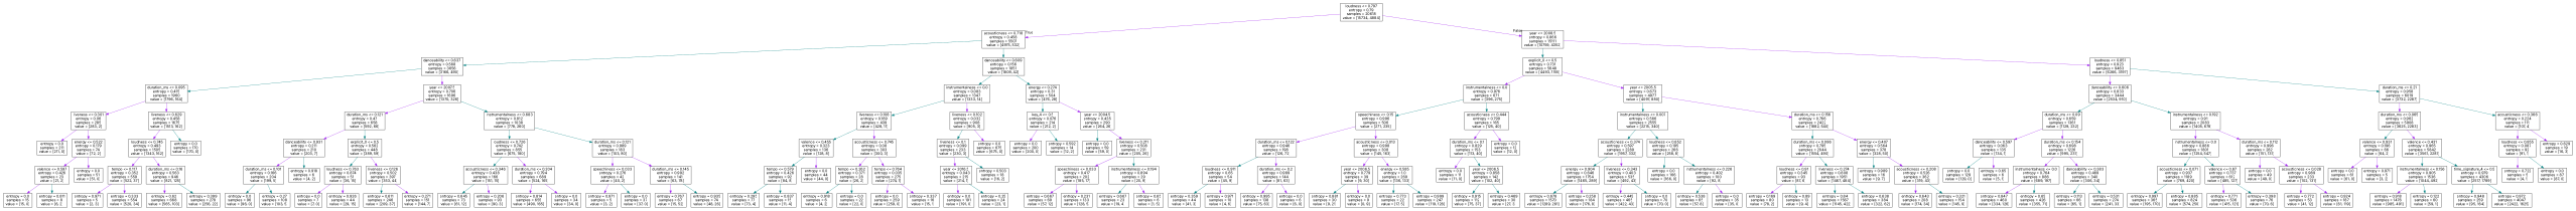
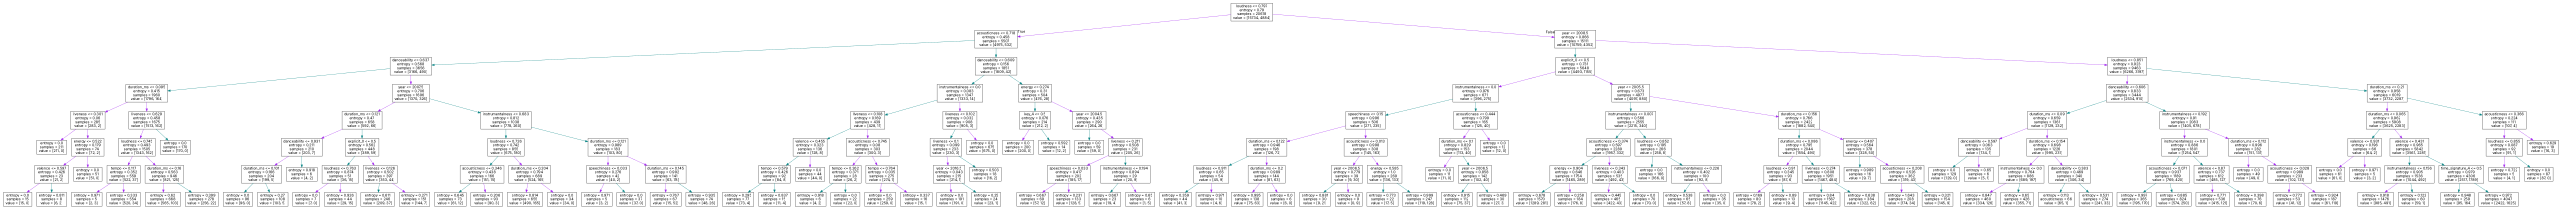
  digraph {
    fontname=Inter
    node [fontname=Inter shape=box]
    edge [color=purple fontname=Inter]
    n1 [label="loudness <= 0.797\nentropy = 0.79\nsamples = 20618\nvalue = [15734, 4884]"]
    n2 [label="acousticness <= 0.718\nentropy = 0.458\nsamples = 5507\nvalue = [4975, 532]"]
    n3 [label="year <= 2008.5\nentropy = 0.866\nsamples = 15111\nvalue = [10759, 4352]"]
    n4 [label="danceability <= 0.637\nentropy = 0.568\nsamples = 3656\nvalue = [3166, 490]"]
    n5 [label="danceability <= 0.609\nentropy = 0.156\nsamples = 1851\nvalue = [1809, 42]"]
    n6 [label="explicit_0 <= 0.5\nentropy = 0.731\nsamples = 5648\nvalue = [4493, 1155]"]
    n7 [label="loudness <= 0.851\nentropy = 0.923\nsamples = 9463\nvalue = [6266, 3197]"]
    n8 [label="duration_ms <= 0.095\nentropy = 0.415\nsamples = 1960\nvalue = [1796, 164]"]
    n9 [label="year <= 2007.5\nentropy = 0.706\nsamples = 1696\nvalue = [1370, 326]"]
    n10 [label="instrumentalness <= 0.0\nentropy = 0.083\nsamples = 1347\nvalue = [1333, 14]"]
    n11 [label="energy <= 0.274\nentropy = 0.31\nsamples = 504\nvalue = [476, 28]"]
    n12 [label="liveness <= 0.301\nentropy = 0.06\nsamples = 285\nvalue = [283, 2]"]
    n13 [label="liveness <= 0.629\nentropy = 0.458\nsamples = 1675\nvalue = [1513, 162]"]
    n14 [label="duration_ms <= 0.121\nentropy = 0.47\nsamples = 658\nvalue = [592, 66]"]
    n15 [label="instrumentalness <= 0.683\nentropy = 0.812\nsamples = 1038\nvalue = [778, 260]"]
    n16 [label="entropy = 0.0\nsamples = 211\nvalue = [211, 0]"]
    n17 [label="energy <= 0.522\nentropy = 0.179\nsamples = 74\nvalue = [72, 2]"]
    n18 [label="loudness <= 0.745\nentropy = 0.493\nsamples = 1505\nvalue = [1343, 162]"]
    n19 [label="entropy = 0.0\nsamples = 170\nvalue = [170, 0]"]
    n20 [label="valence <= 0.597\nentropy = 0.426\nsamples = 23\nvalue = [21, 2]"]
    n21 [label="entropy = 0.0\nsamples = 51\nvalue = [51, 0]"]
    n22 [label="entropy = 0.0\nsamples = 15\nvalue = [15, 0]"]
    n23 [label="entropy = 0.811\nsamples = 8\nvalue = [6, 2]"]
    n24 [label="tempo <= 0.117\nentropy = 0.352\nsamples = 559\nvalue = [522, 37]"]
    n25 [label="duration_ms <= 0.16\nentropy = 0.563\nsamples = 946\nvalue = [821, 125]"]
    n26 [label="entropy = 0.971\nsamples = 5\nvalue = [2, 3]"]
    n27 [label="entropy = 0.333\nsamples = 554\nvalue = [520, 34]"]
    n28 [label="entropy = 0.62\nsamples = 668\nvalue = [565, 103]"]
    n29 [label="entropy = 0.399\nsamples = 278\nvalue = [256, 22]"]
    n30 [label="danceability <= 0.931\nentropy = 0.211\nsamples = 210\nvalue = [203, 7]"]
    n31 [label="explicit_0 <= 0.5\nentropy = 0.562\nsamples = 448\nvalue = [389, 59]"]
    n32 [label="loudness <= 0.726\nentropy = 0.742\nsamples = 855\nvalue = [675, 180]"]
    n33 [label="duration_ms <= 0.121\nentropy = 0.989\nsamples = 183\nvalue = [103, 80]"]
    n34 [label="duration_ms <= 0.101\nentropy = 0.166\nsamples = 204\nvalue = [199, 5]"]
    n35 [label="entropy = 0.918\nsamples = 6\nvalue = [4, 2]"]
    n36 [label="loudness <= 0.763\nentropy = 0.874\nsamples = 51\nvalue = [36, 15]"]
    n37 [label="liveness <= 0.126\nentropy = 0.502\nsamples = 397\nvalue = [353, 44]"]
    n38 [label="entropy = 0.0\nsamples = 96\nvalue = [96, 0]"]
    n39 [label="entropy = 0.27\nsamples = 108\nvalue = [103, 5]"]
    n40 [label="entropy = 0.0\nsamples = 7\nvalue = [7, 0]"]
    n41 [label="entropy = 0.926\nsamples = 44\nvalue = [29, 15]"]
    n42 [label="entropy = 0.611\nsamples = 246\nvalue = [209, 37]"]
    n43 [label="entropy = 0.271\nsamples = 151\nvalue = [144, 7]"]
    n44 [label="acousticness <= 0.346\nentropy = 0.438\nsamples = 166\nvalue = [151, 15]"]
    n45 [label="duration_ms <= 0.204\nentropy = 0.794\nsamples = 689\nvalue = [524, 165]"]
    n46 [label="speechiness <= 0.033\nentropy = 0.276\nsamples = 42\nvalue = [40, 2]"]
    n47 [label="duration_ms <= 0.145\nentropy = 0.992\nsamples = 141\nvalue = [63, 78]"]
    n48 [label="entropy = 0.645\nsamples = 73\nvalue = [61, 12]"]
    n49 [label="entropy = 0.206\nsamples = 93\nvalue = [90, 3]"]
    n50 [label="entropy = 0.814\nsamples = 655\nvalue = [490, 165]"]
    n51 [label="entropy = 0.0\nsamples = 34\nvalue = [34, 0]"]
    n52 [label="entropy = 0.971\nsamples = 5\nvalue = [3, 2]"]
    n53 [label="entropy = 0.0\nsamples = 37\nvalue = [37, 0]"]
    n54 [label="entropy = 0.767\nsamples = 67\nvalue = [15, 52]"]
    n55 [label="entropy = 0.935\nsamples = 74\nvalue = [48, 26]"]
    n56 [label="liveness <= 0.108\nentropy = 0.169\nsamples = 439\nvalue = [428, 11]"]
    n57 [label="liveness <= 0.102\nentropy = 0.032\nsamples = 908\nvalue = [905, 3]"]
    n58 [label="key_4 <= 0.5\nentropy = 0.076\nsamples = 214\nvalue = [212, 2]"]
    n59 [label="year <= 2004.5\nentropy = 0.435\nsamples = 290\nvalue = [264, 26]"]
    n60 [label="valence <= 0.455\nentropy = 0.323\nsamples = 136\nvalue = [128, 8]"]
    n61 [label="acousticness <= 0.745\nentropy = 0.08\nsamples = 303\nvalue = [300, 3]"]
    n62 [label="liveness <= 0.1\nentropy = 0.099\nsamples = 233\nvalue = [230, 3]"]
    n63 [label="entropy = 0.0\nsamples = 675\nvalue = [675, 0]"]
    n64 [label="tempo <= 0.579\nentropy = 0.426\nsamples = 92\nvalue = [84, 8]"]
    n65 [label="entropy = 0.0\nsamples = 44\nvalue = [44, 0]"]
    n66 [label="tempo <= 0.262\nentropy = 0.371\nsamples = 28\nvalue = [26, 2]"]
    n67 [label="tempo <= 0.764\nentropy = 0.035\nsamples = 275\nvalue = [274, 1]"]
    n68 [label="entropy = 0.295\nsamples = 77\nvalue = [73, 4]"]
    n69 [label="entropy = 0.837\nsamples = 15\nvalue = [11, 4]"]
    n70 [label="entropy = 0.918\nsamples = 6\nvalue = [4, 2]"]
    n71 [label="entropy = 0.0\nsamples = 22\nvalue = [22, 0]"]
    n72 [label="entropy = 0.0\nsamples = 259\nvalue = [259, 0]"]
    n73 [label="entropy = 0.337\nsamples = 16\nvalue = [15, 1]"]
    n74 [label="year <= 2016.5\nentropy = 0.043\nsamples = 215\nvalue = [214, 1]"]
    n75 [label="entropy = 0.503\nsamples = 18\nvalue = [16, 2]"]
    n76 [label="entropy = 0.0\nsamples = 191\nvalue = [191, 0]"]
    n77 [label="entropy = 0.25\nsamples = 24\nvalue = [23, 1]"]
    n78 [label="entropy = 0.0\nsamples = 200\nvalue = [200, 0]"]
    n79 [label="entropy = 0.592\nsamples = 14\nvalue = [12, 2]"]
    n80 [label="entropy = 0.0\nsamples = 59\nvalue = [59, 0]"]
    n81 [label="liveness <= 0.211\nentropy = 0.508\nsamples = 231\nvalue = [205, 26]"]
    n82 [label="speechiness <= 0.033\nentropy = 0.417\nsamples = 202\nvalue = [185, 17]"]
    n83 [label="instrumentalness <= 0.194\nentropy = 0.894\nsamples = 29\nvalue = [20, 9]"]
    n84 [label="entropy = 0.667\nsamples = 69\nvalue = [57, 12]"]
    n85 [label="entropy = 0.231\nsamples = 133\nvalue = [128, 5]"]
    n86 [label="entropy = 0.667\nsamples = 23\nvalue = [19, 4]"]
    n87 [label="entropy = 0.65\nsamples = 6\nvalue = [1, 5]"]
    n88 [label="instrumentalness <= 0.0\nentropy = 0.976\nsamples = 671\nvalue = [396, 275]"]
    n89 [label="year <= 2005.5\nentropy = 0.673\nsamples = 4977\nvalue = [4097, 880]"]
    n90 [label="danceability <= 0.606\nentropy = 0.833\nsamples = 3444\nvalue = [2534, 910]"]
    n91 [label="duration_ms <= 0.21\nentropy = 0.958\nsamples = 6019\nvalue = [3732, 2287]"]
    n92 [label="speechiness <= 0.15\nentropy = 0.996\nsamples = 506\nvalue = [271, 235]"]
    n93 [label="acousticness <= 0.444\nentropy = 0.799\nsamples = 165\nvalue = [125, 40]"]
    n94 [label="instrumentalness <= 0.007\nentropy = 0.566\nsamples = 2555\nvalue = [2215, 340]"]
    n95 [label="duration_ms <= 0.156\nentropy = 0.766\nsamples = 2422\nvalue = [1882, 540]"]
    n96 [label="duration_ms <= 0.122\nentropy = 0.946\nsamples = 198\nvalue = [126, 72]"]
    n97 [label="acousticness <= 0.013\nentropy = 0.998\nsamples = 308\nvalue = [145, 163]"]
    n98 [label="duration_ms <= 0.1\nentropy = 0.829\nsamples = 153\nvalue = [113, 40]"]
    n99 [label="entropy = 0.0\nsamples = 12\nvalue = [12, 0]"]
    n100 [label="loudness <= 0.911\nentropy = 0.65\nsamples = 54\nvalue = [45, 9]"]
    n101 [label="duration_ms <= 0.2\nentropy = 0.989\nsamples = 144\nvalue = [81, 63]"]
    n102 [label="year <= 2006.5\nentropy = 0.779\nsamples = 39\nvalue = [9, 30]"]
    n103 [label="energy <= 0.585\nentropy = 1.0\nsamples = 269\nvalue = [136, 133]"]
    n104 [label="entropy = 0.359\nsamples = 44\nvalue = [41, 3]"]
    n105 [label="entropy = 0.971\nsamples = 10\nvalue = [4, 6]"]
    n106 [label="entropy = 0.995\nsamples = 138\nvalue = [75, 63]"]
    n107 [label="entropy = 0.0\nsamples = 6\nvalue = [6, 0]"]
    n108 [label="entropy = 0.881\nsamples = 30\nvalue = [9, 21]"]
    n109 [label="entropy = 0.0\nsamples = 9\nvalue = [0, 9]"]
    n110 [label="entropy = 0.773\nsamples = 22\nvalue = [17, 5]"]
    n111 [label="entropy = 0.999\nsamples = 247\nvalue = [119, 128]"]
    n112 [label="entropy = 0.0\nsamples = 11\nvalue = [11, 0]"]
    n113 [label="year <= 2006.5\nentropy = 0.858\nsamples = 142\nvalue = [102, 40]"]
    n114 [label="entropy = 0.915\nsamples = 112\nvalue = [75, 37]"]
    n115 [label="entropy = 0.469\nsamples = 30\nvalue = [27, 3]"]
    n116 [label="acousticness <= 0.374\nentropy = 0.597\nsamples = 2289\nvalue = [1957, 332]"]
    n117 [label="loudness <= 0.852\nentropy = 0.195\nsamples = 266\nvalue = [258, 8]"]
    n118 [label="duration_ms <= 0.086\nentropy = 0.795\nsamples = 2044\nvalue = [1554, 490]"]
    n119 [label="energy <= 0.407\nentropy = 0.564\nsamples = 378\nvalue = [328, 50]"]
    n120 [label="energy <= 0.904\nentropy = 0.646\nsamples = 1754\nvalue = [1465, 289]"]
    n121 [label="liveness <= 0.343\nentropy = 0.403\nsamples = 535\nvalue = [492, 43]"]
    n122 [label="entropy = 0.0\nsamples = 166\nvalue = [166, 0]"]
    n123 [label="instrumentalness <= 0.226\nentropy = 0.402\nsamples = 100\nvalue = [92, 8]"]
    n124 [label="entropy = 0.678\nsamples = 1570\nvalue = [1289, 281]"]
    n125 [label="entropy = 0.258\nsamples = 184\nvalue = [176, 8]"]
    n126 [label="entropy = 0.445\nsamples = 465\nvalue = [422, 43]"]
    n127 [label="entropy = 0.0\nsamples = 70\nvalue = [70, 0]"]
    n128 [label="entropy = 0.538\nsamples = 65\nvalue = [57, 8]"]
    n129 [label="entropy = 0.0\nsamples = 35\nvalue = [35, 0]"]
    n130 [label="loudness <= 0.91\nentropy = 0.345\nsamples = 93\nvalue = [87, 6]"]
    n131 [label="liveness <= 0.274\nentropy = 0.808\nsamples = 1951\nvalue = [1467, 484]"]
    n132 [label="entropy = 0.989\nsamples = 16\nvalue = [9, 7]"]
    n133 [label="acousticness <= 0.208\nentropy = 0.526\nsamples = 362\nvalue = [319, 43]"]
    n134 [label="entropy = 0.169\nsamples = 80\nvalue = [78, 2]"]
    n135 [label="entropy = 0.89\nsamples = 13\nvalue = [9, 4]"]
    n136 [label="entropy = 0.84\nsamples = 1567\nvalue = [1145, 422]"]
    n137 [label="entropy = 0.638\nsamples = 384\nvalue = [322, 62]"]
-   n138 [label="entropy = 0.643\nsamples = 208\nvalue = [174, 34]"]
+   n138 [label="entropy = 1.643\nsamples = 208\nvalue = [174, 34]"]
    n139 [label="entropy = 0.321\nsamples = 154\nvalue = [145, 9]"]
    n140 [label="duration_ms <= 0.09\nentropy = 0.659\nsamples = 1361\nvalue = [1129, 232]"]
    n141 [label="instrumentalness <= 0.192\nentropy = 0.91\nsamples = 2083\nvalue = [1405, 678]"]
    n142 [label="duration_ms <= 0.065\nentropy = 0.962\nsamples = 5908\nvalue = [3625, 2283]"]
    n143 [label="acousticness <= 0.366\nentropy = 0.224\nsamples = 111\nvalue = [107, 4]"]
    n144 [label="danceability <= 0.597\nentropy = 0.063\nsamples = 135\nvalue = [134, 1]"]
    n145 [label="duration_ms <= 0.154\nentropy = 0.698\nsamples = 1226\nvalue = [995, 231]"]
    n146 [label="instrumentalness <= 0.0\nentropy = 0.886\nsamples = 1801\nvalue = [1254, 547]"]
    n147 [label="duration_ms <= 0.112\nentropy = 0.996\nsamples = 282\nvalue = [151, 131]"]
    n148 [label="entropy = 0.0\nsamples = 129\nvalue = [129, 0]"]
    n149 [label="entropy = 0.65\nsamples = 6\nvalue = [5, 1]"]
    n150 [label="instrumentalness <= 0.0\nentropy = 0.764\nsamples = 886\nvalue = [689, 197]"]
    n151 [label="danceability <= 0.383\nentropy = 0.469\nsamples = 340\nvalue = [306, 34]"]
    n152 [label="entropy = 0.847\nsamples = 460\nvalue = [334, 126]"]
    n153 [label="entropy = 0.65\nsamples = 426\nvalue = [355, 71]"]
-   n154 [label="entropy = 0.113\nsamples = 66\nvalue = [65, 1]"]
+   n154 [label="entropy = 0.113\nacousticness = 66\nvalue = [65, 1]"]
    n155 [label="entropy = 0.531\nsamples = 274\nvalue = [241, 33]"]
    n156 [label="acousticness <= 0.071\nentropy = 0.937\nsamples = 1189\nvalue = [769, 420]"]
    n157 [label="valence <= 0.87\nentropy = 0.737\nsamples = 612\nvalue = [485, 127]"]
    n158 [label="entropy = 0.0\nsamples = 49\nvalue = [49, 0]"]
    n159 [label="acousticness <= 0.028\nentropy = 0.989\nsamples = 233\nvalue = [102, 131]"]
    n160 [label="entropy = 0.997\nsamples = 365\nvalue = [195, 170]"]
    n161 [label="entropy = 0.885\nsamples = 824\nvalue = [574, 250]"]
    n162 [label="entropy = 0.771\nsamples = 536\nvalue = [415, 121]"]
    n163 [label="entropy = 0.398\nsamples = 76\nvalue = [70, 6]"]
    n164 [label="entropy = 0.772\nsamples = 53\nvalue = [41, 12]"]
    n165 [label="entropy = 0.924\nsamples = 187\nvalue = [61, 119]"]
    n166 [label="valence <= 0.931\nentropy = 0.196\nsamples = 66\nvalue = [64, 2]"]
    n167 [label="valence <= 0.431\nentropy = 0.965\nsamples = 5842\nvalue = [3561, 2281]"]
    n168 [label="loudness <= 0.855\nentropy = 0.087\nsamples = 92\nvalue = [91, 1]"]
    n169 [label="entropy = 0.629\nsamples = 19\nvalue = [16, 3]"]
    n170 [label="entropy = 0.0\nsamples = 61\nvalue = [61, 0]"]
    n171 [label="entropy = 0.971\nsamples = 5\nvalue = [3, 2]"]
    n172 [label="instrumentalness <= 0.156\nentropy = 0.905\nsamples = 1536\nvalue = [1044, 492]"]
    n173 [label="time_signature_4 <= 0.5\nentropy = 0.979\nsamples = 4306\nvalue = [2517, 1789]"]
    n174 [label="entropy = 0.918\nsamples = 1476\nvalue = [985, 491]"]
    n175 [label="entropy = 0.122\nsamples = 60\nvalue = [59, 1]"]
    n176 [label="entropy = 0.948\nsamples = 259\nvalue = [95, 164]"]
    n177 [label="entropy = 0.972\nsamples = 4047\nvalue = [2422, 1625]"]
    n178 [label="entropy = 0.722\nsamples = 5\nvalue = [4, 1]"]
    n179 [label="entropy = 0.0\nsamples = 87\nvalue = [87, 0]"]
    n1 -> n2 [headlabel=True labelangle=45 labeldistance=2.5]
    n1 -> n3 [headlabel=False labelangle=-45 labeldistance=2.5]
    n2 -> n4 [color=teal]
    n2 -> n5 [color=teal]
    n3 -> n6 [color=teal]
    n3 -> n7
    n4 -> n8 [color=teal]
    n4 -> n9
    n5 -> n10 [color=teal]
    n5 -> n11 [color=teal]
    n6 -> n88
    n6 -> n89
    n7 -> n90
    n7 -> n91 [color=teal]
    n8 -> n12
    n8 -> n13
    n9 -> n14
    n9 -> n15 [color=teal]
    n10 -> n56 [color=teal]
    n10 -> n57
    n11 -> n58 [color=teal]
    n11 -> n59
    n12 -> n16
    n12 -> n17
    n13 -> n18
    n13 -> n19 [color=teal]
    n14 -> n30
    n14 -> n31 [color=teal]
    n15 -> n32 [color=teal]
    n15 -> n33 [color=teal]
    n17 -> n20
    n17 -> n21
    n18 -> n24
    n18 -> n25
    n20 -> n22
    n20 -> n23 [color=teal]
    n24 -> n26
    n24 -> n27
    n25 -> n28
    n25 -> n29 [color=teal]
    n30 -> n34
    n30 -> n35 [color=teal]
    n31 -> n36 [color=teal]
    n31 -> n37
    n32 -> n44 [color=teal]
    n32 -> n45
    n33 -> n46
    n33 -> n47
    n34 -> n38 [color=teal]
    n34 -> n39 [color=teal]
    n36 -> n40
    n36 -> n41
    n37 -> n42 [color=teal]
    n37 -> n43
    n44 -> n48 [color=teal]
    n44 -> n49
    n45 -> n50
    n45 -> n51
    n46 -> n52
    n46 -> n53 [color=teal]
    n47 -> n54
    n47 -> n55 [color=teal]
    n56 -> n60 [color=teal]
    n56 -> n61
    n57 -> n62 [color=teal]
    n57 -> n63
    n58 -> n78
    n58 -> n79 [color=teal]
    n59 -> n80 [color=teal]
    n59 -> n81
    n60 -> n64 [color=teal]
    n60 -> n65
    n61 -> n66
    n61 -> n67
    n62 -> n74
    n62 -> n75 [color=teal]
    n64 -> n68 [color=teal]
    n64 -> n69 [color=teal]
    n66 -> n70 [color=teal]
    n66 -> n71 [color=teal]
    n67 -> n72
    n67 -> n73
    n74 -> n76
    n74 -> n77 [color=teal]
    n81 -> n82
    n81 -> n83 [color=teal]
    n82 -> n84
    n82 -> n85
    n83 -> n86 [color=teal]
    n83 -> n87
    n88 -> n92 [color=teal]
    n88 -> n93 [color=teal]
    n89 -> n94 [color=teal]
    n89 -> n95
    n90 -> n140 [color=teal]
    n90 -> n141 [color=teal]
    n91 -> n142
    n91 -> n143 [color=teal]
    n92 -> n96
    n92 -> n97
    n93 -> n98
    n93 -> n99
    n94 -> n116 [color=teal]
    n94 -> n117 [color=teal]
    n95 -> n118 [color=teal]
    n95 -> n119
    n96 -> n100 [color=teal]
    n96 -> n101
    n97 -> n102
    n97 -> n103
    n98 -> n112
    n98 -> n113 [color=teal]
    n100 -> n104 [color=teal]
    n100 -> n105
    n101 -> n106
    n101 -> n107
    n102 -> n108 [color=teal]
    n102 -> n109
    n103 -> n110 [color=teal]
    n103 -> n111 [color=teal]
    n113 -> n114 [color=teal]
    n113 -> n115 [color=teal]
    n116 -> n120 [color=teal]
    n116 -> n121
    n117 -> n122 [color=teal]
    n117 -> n123 [color=teal]
    n118 -> n130
    n118 -> n131 [color=teal]
    n119 -> n132 [color=teal]
    n119 -> n133
    n120 -> n124 [color=teal]
    n120 -> n125
    n121 -> n126
    n121 -> n127 [color=teal]
    n123 -> n128 [color=teal]
    n123 -> n129
    n130 -> n134
    n130 -> n135 [color=teal]
    n131 -> n136 [color=teal]
    n131 -> n137 [color=teal]
    n133 -> n138
    n133 -> n139 [color=teal]
    n140 -> n144
    n140 -> n145
    n141 -> n146
    n141 -> n147
    n142 -> n166 [color=teal]
    n142 -> n167
    n143 -> n168
    n143 -> n169
    n144 -> n148 [color=teal]
    n144 -> n149
    n145 -> n150
    n145 -> n151
    n146 -> n156 [color=teal]
    n146 -> n157 [color=teal]
    n147 -> n158
    n147 -> n159
    n150 -> n152
    n150 -> n153 [color=teal]
    n151 -> n154 [color=teal]
    n151 -> n155 [color=teal]
    n156 -> n160 [color=teal]
    n156 -> n161 [color=teal]
    n157 -> n162
    n157 -> n163 [color=teal]
    n159 -> n164
    n159 -> n165
    n166 -> n170
    n166 -> n171
    n167 -> n172 [color=teal]
    n167 -> n173 [color=teal]
    n168 -> n178
    n168 -> n179 [color=teal]
    n172 -> n174
    n172 -> n175 [color=teal]
    n173 -> n176 [color=teal]
    n173 -> n177 [color=teal]
  }
